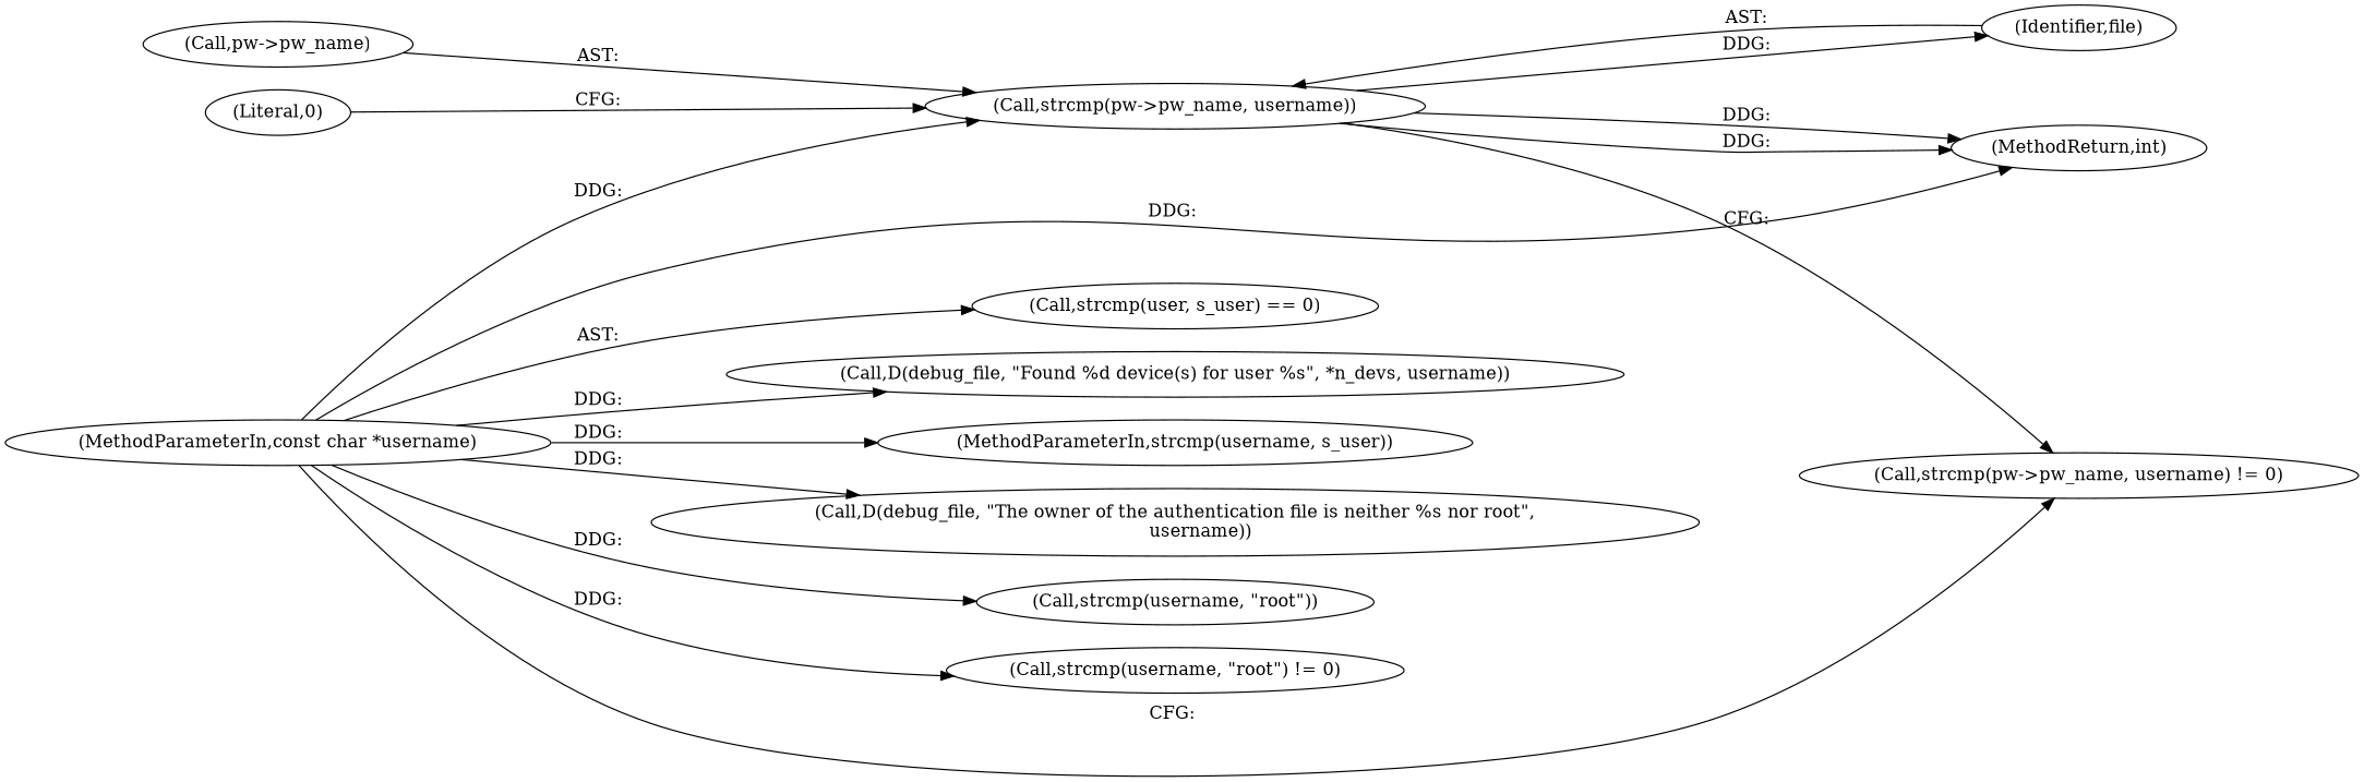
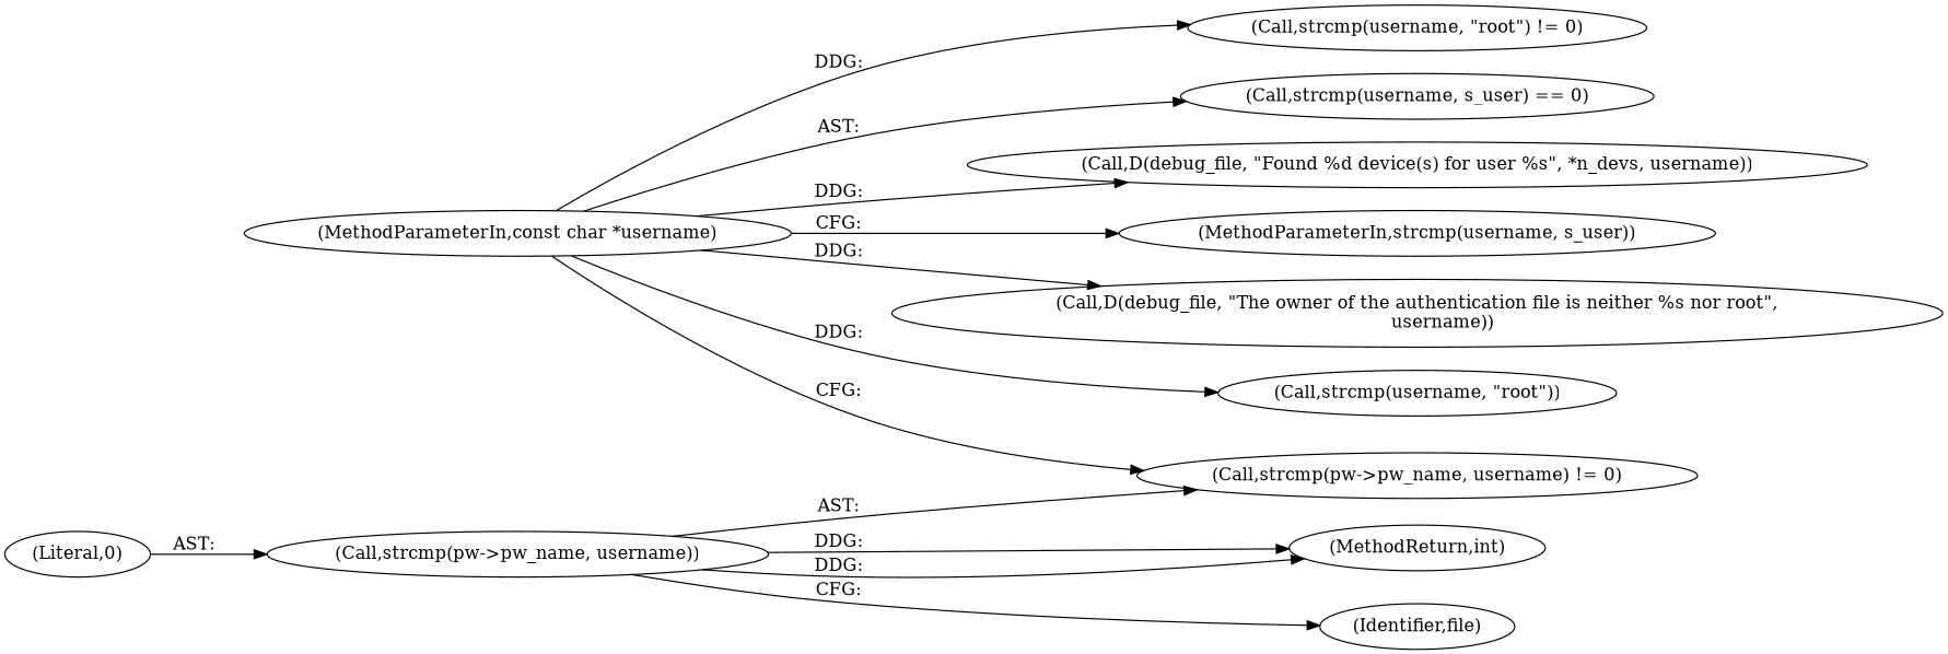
  digraph {
    rankdir=LR
    n1 [label="(Call,strcmp(pw->pw_name, username))"]
    n2 [label="(Call,strcmp(pw->pw_name, username) != 0)"]
    n3 [label="(Identifier,file)"]
    n4 [label="(MethodReturn,int)"]
    n5 [label="(MethodParameterIn,const char *username)"]
-   n6 [label="(Call,strcmp(user, s_user) == 0)"]
+   n6 [label="(Call,strcmp(username, s_user) == 0)"]
    n7 [label="(Call,D(debug_file, \"Found %d device(s) for user %s\", *n_devs, username))"]
    n8 [label="(MethodParameterIn,strcmp(username, s_user))"]
    n9 [label="(Call,D(debug_file, \"The owner of the authentication file is neither %s nor root\",\n         username))"]
    n10 [label="(Call,strcmp(username, \"root\"))"]
    n11 [label="(Call,strcmp(username, \"root\") != 0)"]
    n12 [label="(Literal,0)"]
-   n13 [label="(Call,pw->pw_name)"]
-   n1 -> n2 [label="CFG: "]
-   n1 -> n3 [label="DDG: "]
+   n1 -> n2 [label="AST: "]
+   n1 -> n3 [label="CFG: "]
    n1 -> n4 [label="DDG: "]
    n1 -> n4 [label="DDG: "]
-   n3 -> n1 [label="AST: "]
-   n5 -> n1 [label="DDG: "]
    n5 -> n2 [label="CFG: "]
-   n5 -> n4 [label="DDG: "]
    n5 -> n6 [label="AST: "]
    n5 -> n7 [label="DDG: "]
-   n5 -> n8 [label="DDG: "]
+   n5 -> n8 [label="CFG: "]
    n5 -> n9 [label="DDG: "]
    n5 -> n10 [label="DDG: "]
    n5 -> n11 [label="DDG: "]
-   n12 -> n1 [label="CFG: "]
-   n13 -> n1 [label="AST: "]
+   n12 -> n1 [label="AST: "]
  }
